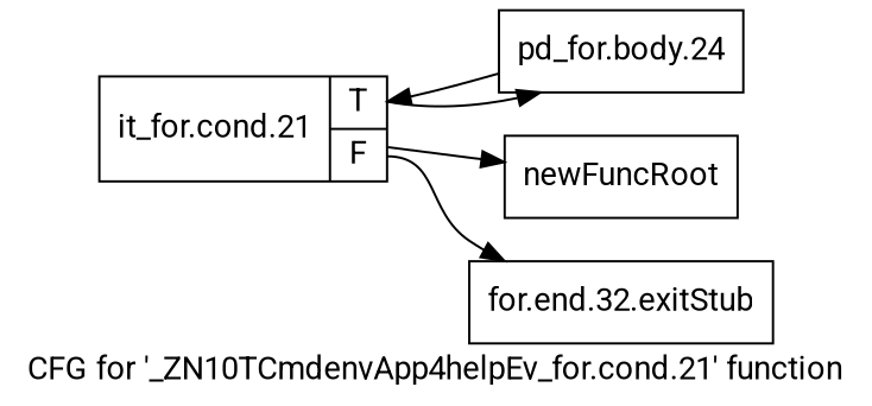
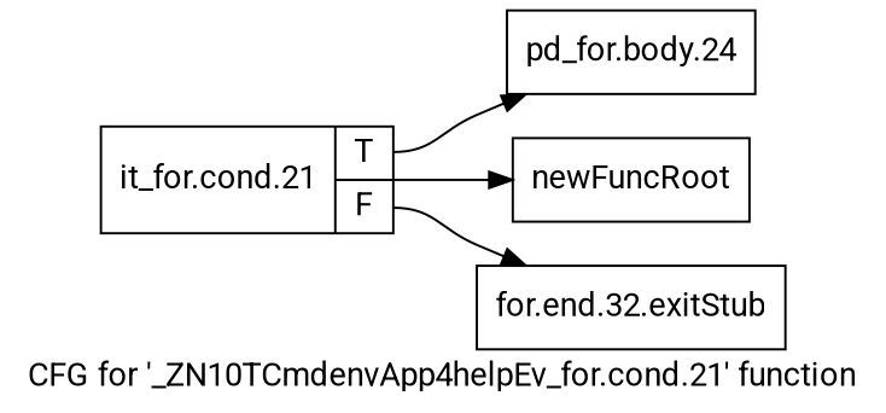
  digraph {
    fontname=Roboto
    label="CFG for '_ZN10TCmdenvApp4helpEv_for.cond.21' function"
    rankdir=LR
    node [fontname=Roboto shape=record]
    edge [fontname=Roboto]
    n1 [label="{newFuncRoot}"]
    n2 [label="{it_for.cond.21|{<s0>T|<s1>F}}"]
    n3 [label="{for.end.32.exitStub}"]
    n4 [label="{pd_for.body.24}"]
    n2 -> n1
    n2 -> n3 [tailport=s1]
    n2 -> n4 [tailport=s0]
-   n4 -> n2
  }
